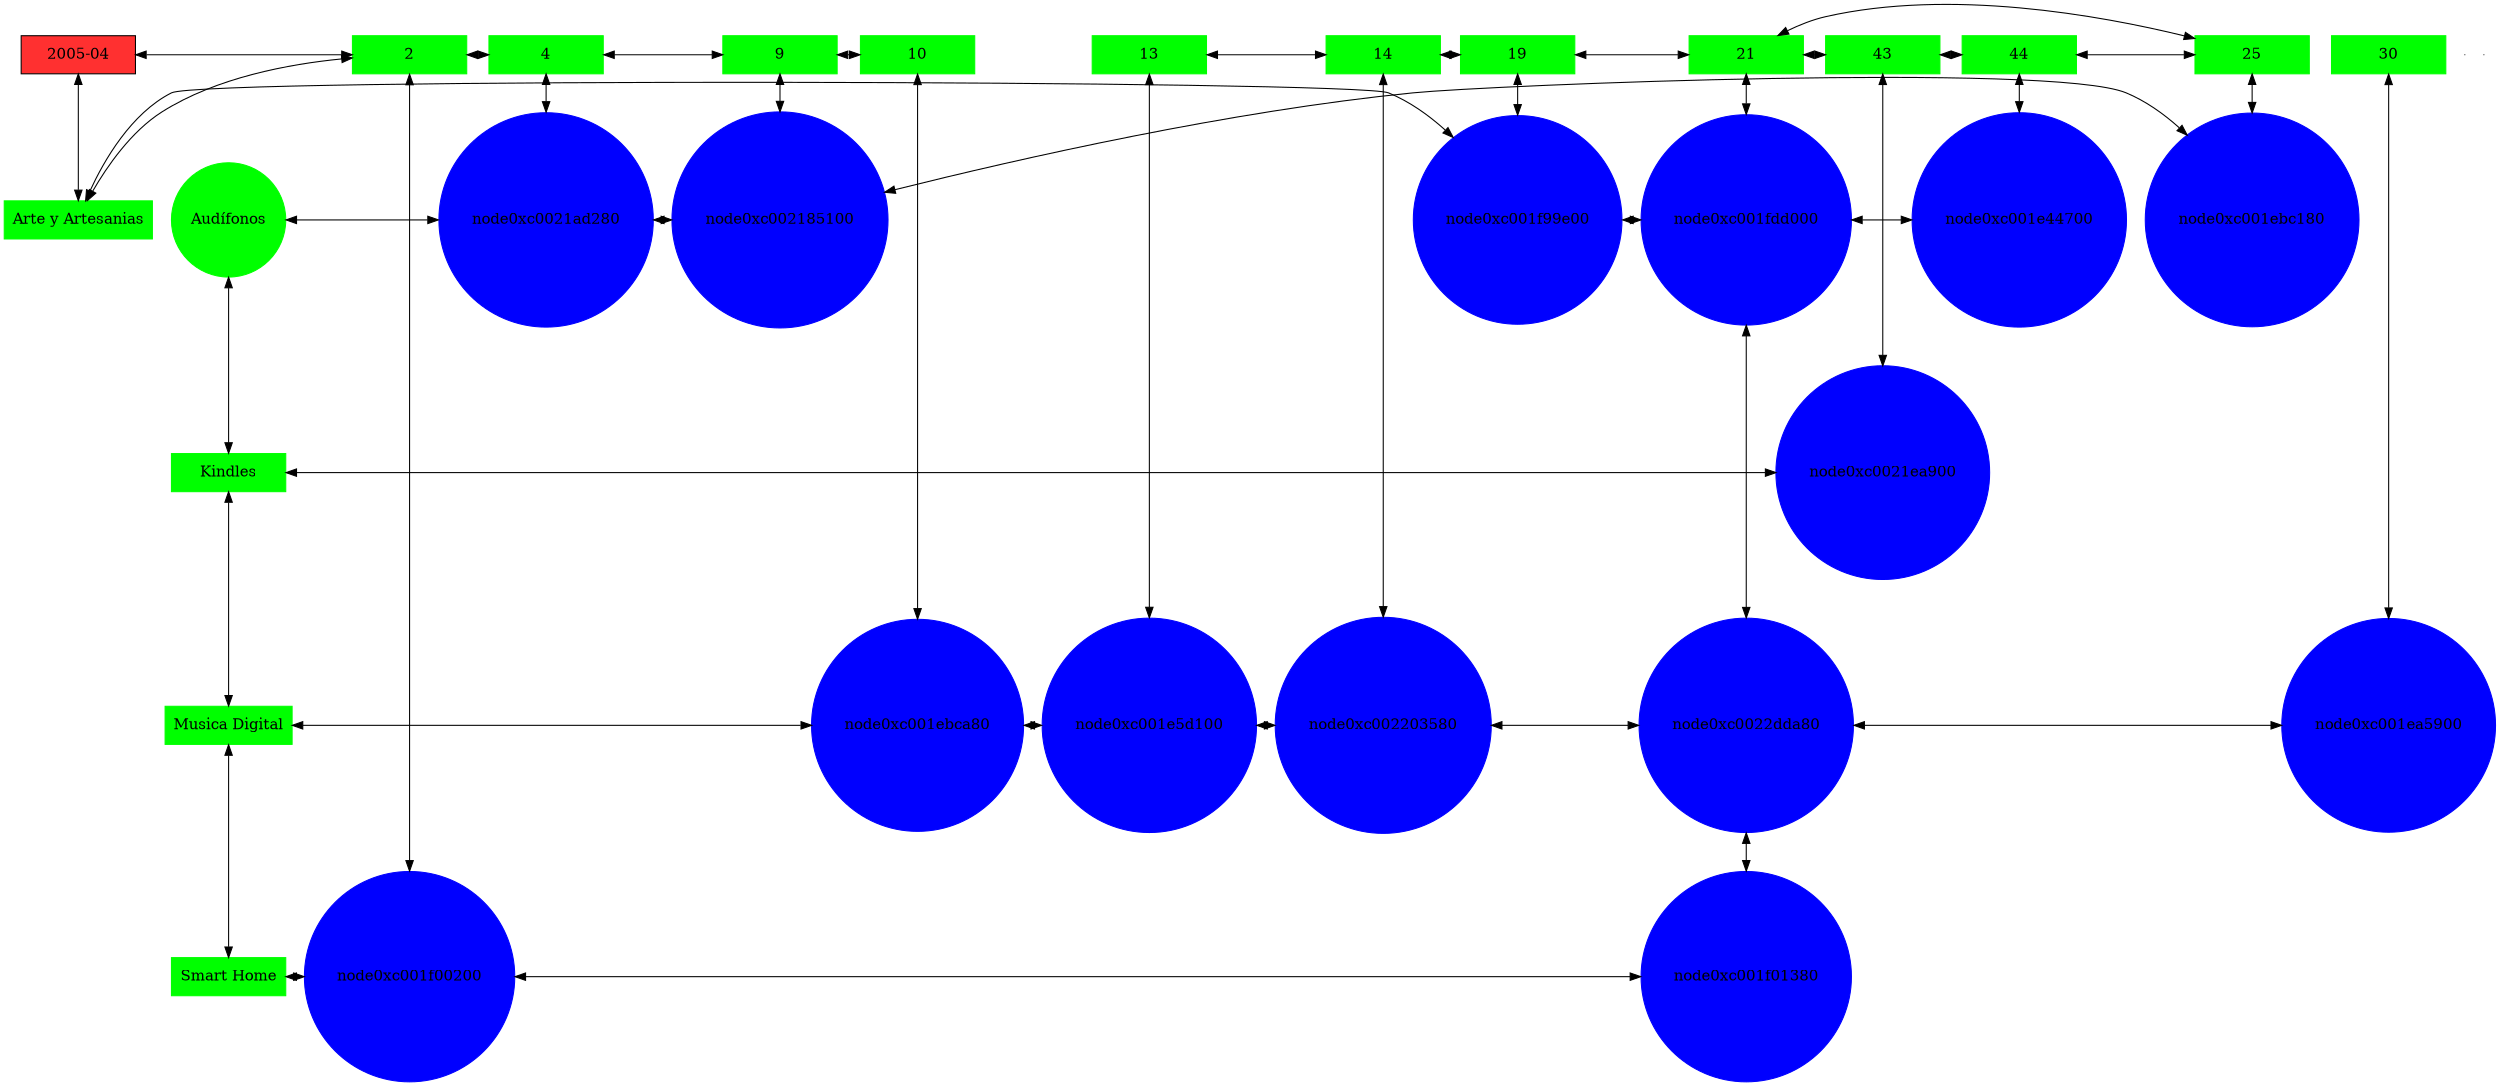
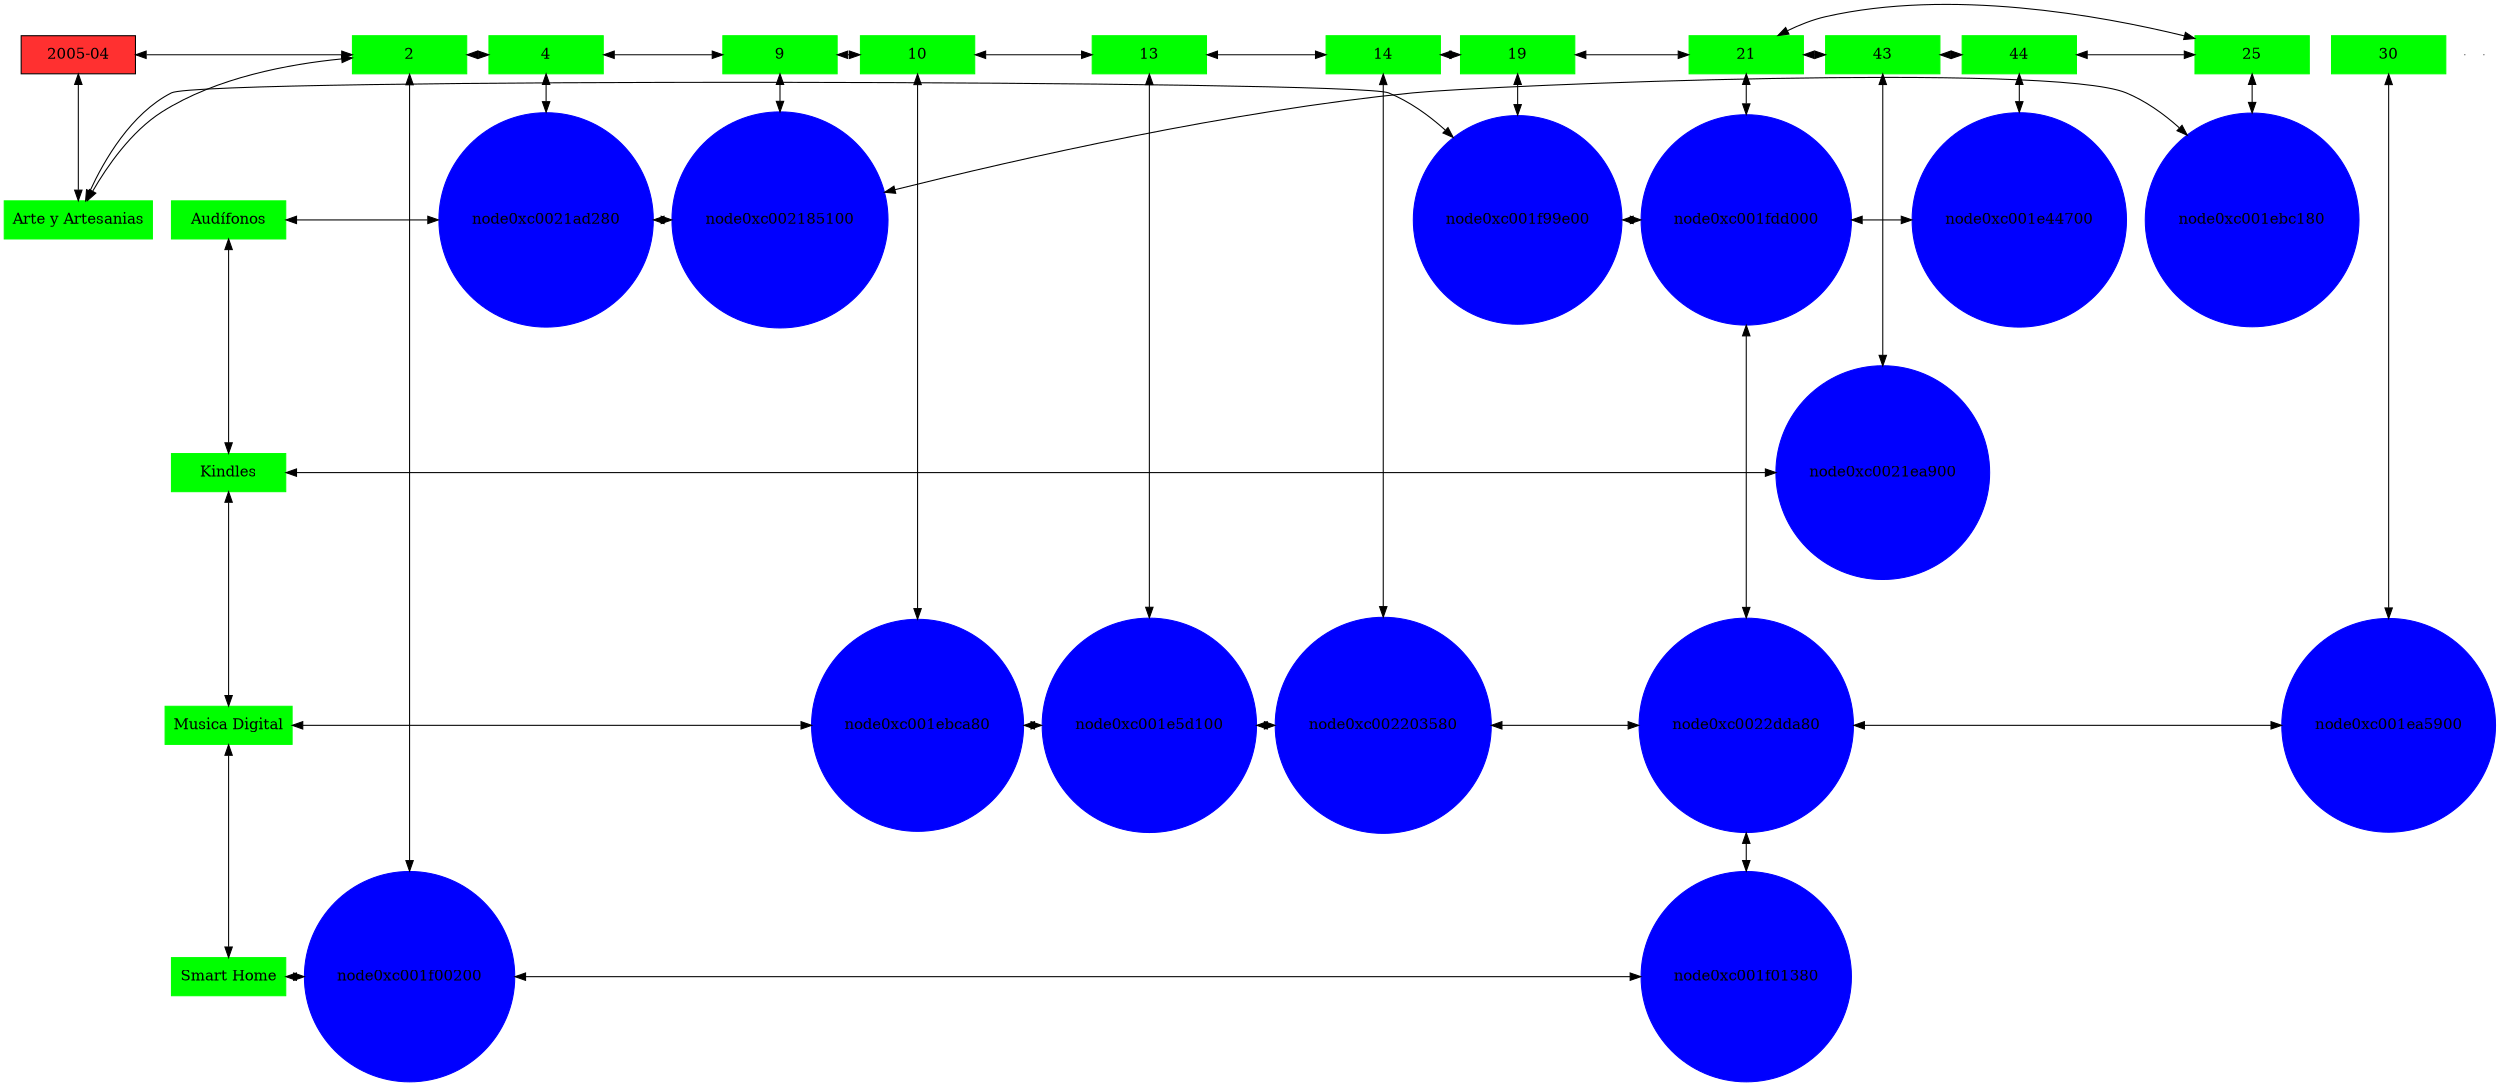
  digraph {
    node [group=1 shape=box style=filled color=green]
    edge [dir=both]
    n1 [fillcolor=firebrick1 label="2005-04" width=1.5 color=""]
    n2 [group=2 label=2 width=1.5]
    n3 [group=4 label=4 width=1.5]
    n4 [group=9 label=9 width=1.5]
    n5 [group=10 label=10 width=1.5]
    n6 [group=13 label=13 width=1.5]
    n7 [group=14 label=14 width=1.5]
    n8 [group=19 label=19 width=1.5]
    n9 [group=21 label=21 width=1.5]
    n10 [group=23 label=43 width=1.5]
    n11 [group=24 label=44 width=1.5]
    n12 [group=25 label=25 width=1.5]
    n13 [group=30 label=30 width=1.5]
    n14 [label="Arte y Artesanias" width=1.5]
    node0xc001f99e00 [color=blue group=19 shape=circle width=0.5]
    node0xc001fdd000 [color=blue group=21 shape=circle width=0.5]
    node0xc001e44700 [color=blue group=24 shape=circle width=0.5]
-   n18 [label="Audífonos" shape=circle width=1.5]
+   n18 [label="Audífonos" width=1.5]
    node0xc0021ad280 [color=blue group=4 shape=circle width=0.5]
    node0xc002185100 [color=blue group=9 shape=circle width=0.5]
    node0xc001ebc180 [color=blue group=25 shape=circle width=0.5]
    n22 [label=Kindles width=1.5]
    node0xc0021ea900 [color=blue group=23 shape=circle width=0.5]
    n24 [label="Musica Digital" width=1.5]
    node0xc001ebca80 [color=blue group=10 shape=circle width=0.5]
    node0xc001e5d100 [color=blue group=13 shape=circle width=0.5]
    node0xc002203580 [color=blue group=14 shape=circle width=0.5]
    node0xc0022dda80 [color=blue group=21 shape=circle width=0.5]
    node0xc001ea5900 [color=blue group=30 shape=circle width=0.5]
    n30 [label="Smart Home" width=1.5]
    node0xc001f00200 [color=blue group=2 shape=circle width=0.5]
    node0xc001f01380 [color=blue group=21 shape=circle width=0.5]
    e0 [shape=point width=0 group="" style="" color=""]
    e1 [shape=point width=0 group="" style="" color=""]
    subgraph sub_1 {
      rank=same
      n1
      n2
    }
    subgraph sub_2 {
      rank=same
      n2
      n3
    }
    subgraph sub_3 {
      rank=same
      n3
      n4
    }
    subgraph sub_4 {
      rank=same
      n4
      n5
    }
    subgraph sub_5 {
      rank=same
      n5
      n6
    }
    subgraph sub_6 {
      rank=same
      n6
      n7
    }
    subgraph sub_7 {
      rank=same
      n7
      n8
    }
    subgraph sub_8 {
      rank=same
      n8
      n9
    }
    subgraph sub_9 {
      rank=same
      n9
      n10
    }
    subgraph sub_10 {
      rank=same
      n10
      n11
    }
    subgraph sub_11 {
      rank=same
      n11
      n12
    }
    subgraph sub_12 {
      rank=same
      n12
      n13
    }
    subgraph sub_13 {
      rank=same
      n14
      node0xc001f99e00
    }
    subgraph sub_14 {
      rank=same
      node0xc001f99e00
      node0xc001fdd000
    }
    subgraph sub_15 {
      rank=same
      node0xc001fdd000
      node0xc001e44700
    }
    subgraph sub_16 {
      rank=same
      n18
      node0xc0021ad280
    }
    subgraph sub_17 {
      rank=same
      node0xc0021ad280
      node0xc002185100
    }
    subgraph sub_18 {
      rank=same
      node0xc002185100
      node0xc001ebc180
    }
    subgraph sub_19 {
      rank=same
      n22
      node0xc0021ea900
    }
    subgraph sub_20 {
      rank=same
      n24
      node0xc001ebca80
    }
    subgraph sub_21 {
      rank=same
      node0xc001ebca80
      node0xc001e5d100
    }
    subgraph sub_22 {
      rank=same
      node0xc001e5d100
      node0xc002203580
    }
    subgraph sub_23 {
      rank=same
      node0xc002203580
      node0xc0022dda80
    }
    subgraph sub_24 {
      rank=same
      node0xc0022dda80
      node0xc001ea5900
    }
    subgraph sub_25 {
      rank=same
      n30
      node0xc001f00200
    }
    subgraph sub_26 {
      rank=same
      node0xc001f00200
      node0xc001f01380
    }
    n1 -> n2
    n1 -> n14
    n2 -> n3
    n2 -> node0xc001f00200
    n3 -> n4
    n3 -> node0xc0021ad280
    n4 -> n5
    n4 -> node0xc002185100
+   n5 -> n6
    n5 -> node0xc001ebca80
    n6 -> n7
    n6 -> node0xc001e5d100
    n7 -> n8
    n7 -> node0xc002203580
    n8 -> n9
    n8 -> node0xc001f99e00
    n9 -> n10
    n9 -> node0xc001fdd000
    n10 -> n11
    n10 -> node0xc0021ea900
    n11 -> n12
    n11 -> node0xc001e44700
    n12 -> n9
    n12 -> node0xc001ebc180
    n13 -> node0xc001ea5900
    n14 -> n2
    n14 -> node0xc001f99e00
    node0xc001f99e00 -> node0xc001fdd000
    node0xc001fdd000 -> node0xc001e44700
    node0xc001fdd000 -> node0xc0022dda80
    n18 -> node0xc0021ad280
    n18 -> n22
    node0xc0021ad280 -> node0xc002185100
    node0xc002185100 -> node0xc001ebc180
    n22 -> node0xc0021ea900
    n22 -> n24
    n24 -> node0xc001ebca80
    n24 -> n30
    node0xc001ebca80 -> node0xc001e5d100
    node0xc001e5d100 -> node0xc002203580
    node0xc002203580 -> node0xc0022dda80
    node0xc0022dda80 -> node0xc001ea5900
    node0xc0022dda80 -> node0xc001f01380
    n30 -> node0xc001f00200
    node0xc001f00200 -> node0xc001f01380
  }
